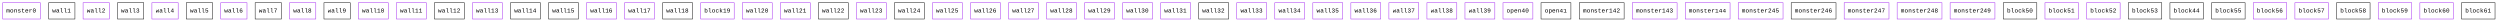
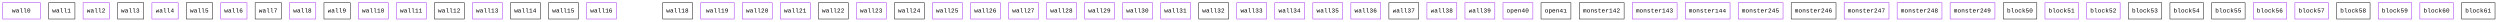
  graph {
    fontname="Liberation Mono"
    node [shape=box color=purple fontname="Liberation Mono"]
-   wall0 [label=monster0]
+   wall0
    wall1 [color=black]
    wall2
    wall3 [color=black]
    wall4
    wall5 [color=black]
    wall6
    wall7 [color=black]
    wall8
    wall9 [color=black]
    wall10
    wall11
    wall12 [color=black]
    wall13
    wall14 [color=black]
    wall15 [color=black]
    wall16
-   wall17
    wall18 [color=black]
-   wall19 [label=block19]
+   wall19
    wall20
    wall21
    wall22 [color=black]
    wall23
    wall24 [color=black]
    wall25
    wall26
    wall27
    wall28
    wall29
    wall30
    wall31
    wall32 [color=black]
    wall33
    wall34
    wall35
    wall36
-   wall37
+   wall37 [color=black]
    wall38
    wall39
    open40
    open41 [color=black]
    monster142 [color=black]
    monster143
    monster144
    monster245
    monster246 [color=black]
    monster247
    monster248
    monster249
    block50 [color=black]
    block51
    block52
    block53 [color=black]
-   block54 [color=black label=block44]
+   block54 [color=black]
    block55 [color=black]
    block56
    block57
    block58 [color=black]
    block59
    block60
    block61 [color=black]
  }
